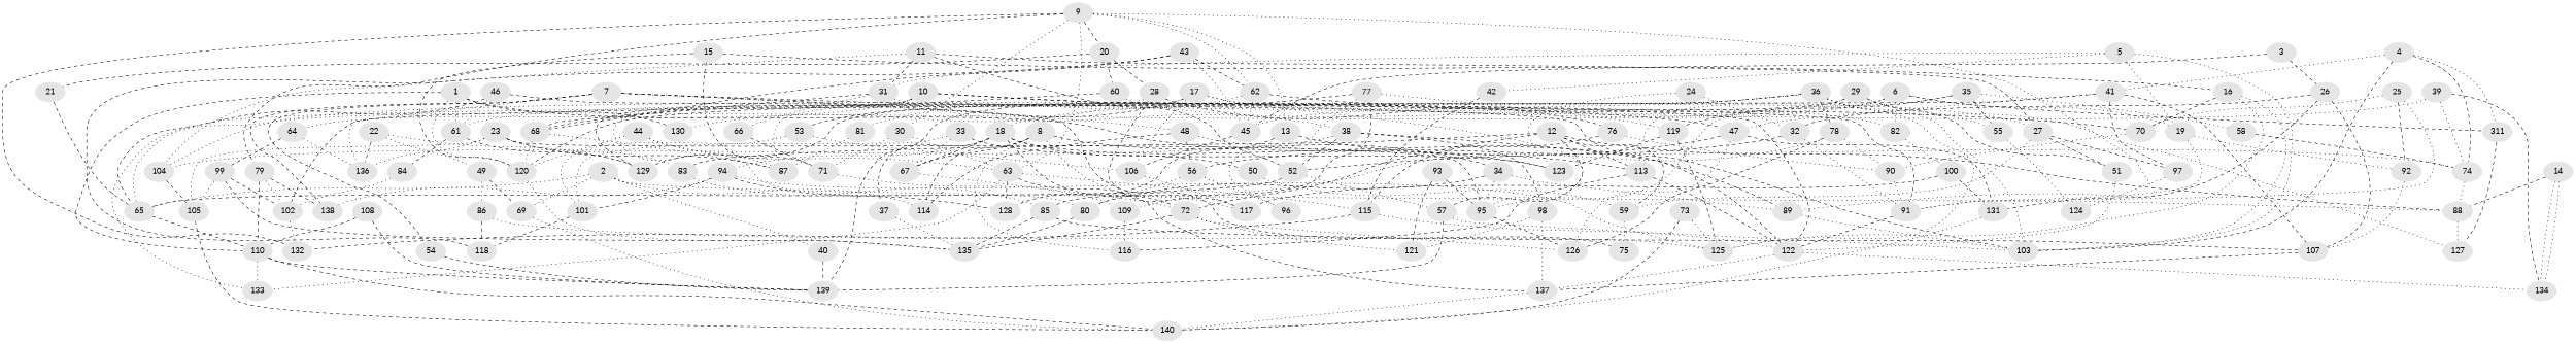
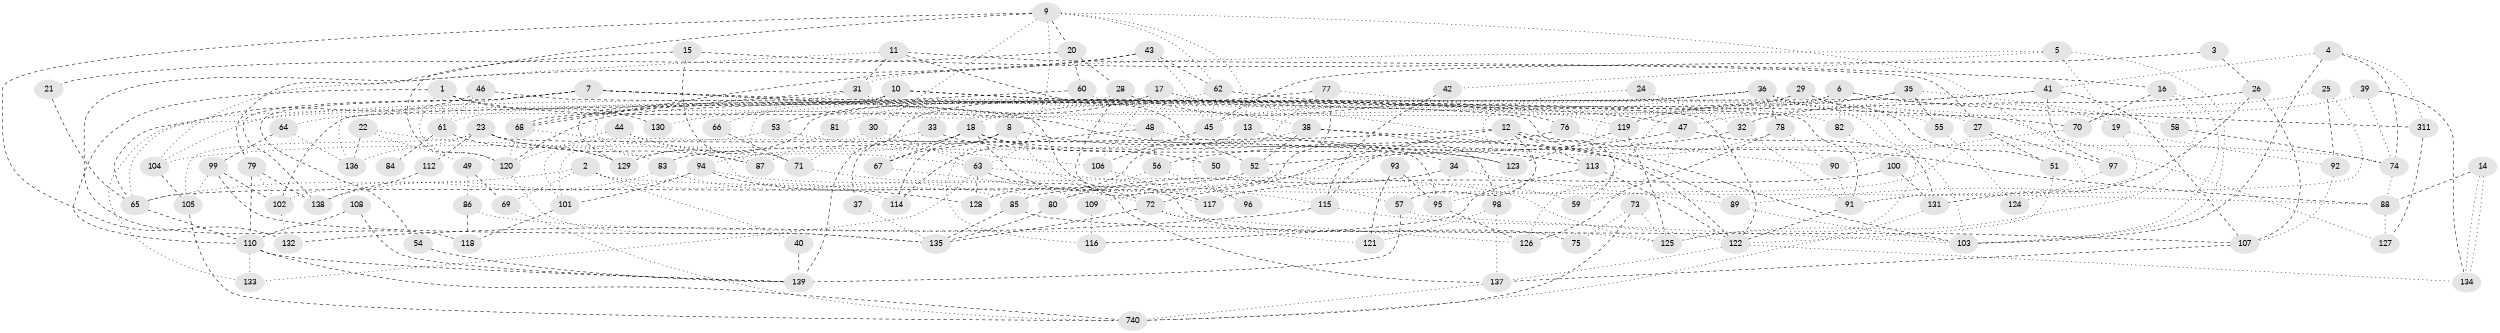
  graph {
    fontname=Lato
    node [color=gray90 fontname=Lato style=filled]
    edge [fontname=Lato style=dotted]
    1
    61
    110
    120
    123
    130
    129
    84
    133
    139
-   140
+   140 [label=740]
    135
    2
    40
    65
    69
    88
    114
    127
    3
    26
    45
    32
    107
    131
    106
    4
    41
    74
    103
    n31 [label=311]
    47
    97
    102
    5
    19
    31
    42
    91
    92
    38
    66
    68
    115
    6
    18
    82
    113
    67
    122
    72
    37
    50
    94
    100
    116
    7
    48
    54
    75
    136
    138
    52
    126
    56
    8
    34
    117
    89
    80
    95
    9
    13
    20
    30
    62
    63
    79
    132
    128
    21
    28
    60
    71
    70
    81
    137
    10
    64
    99
    134
    11
    27
    104
    59
    51
    57
    105
    12
    83
    121
    85
    14
    15
    16
    125
    109
    90
    17
    53
    87
    101
    76
    22
    49
    86
    23
+   112
    24
    25
    124
    29
    55
    36
    78
    98
    96
    33
    118
    35
    58
    119
    39
    43
    44
    46
    73
    77
    93
    108
    1 -- 61
    1 -- 110 [style=dashed]
    1 -- 120
    1 -- 123 [style=dashed]
    1 -- 130 [style=dashed]
    61 -- 129 [style=dashed]
    61 -- 84 [style=dashed]
    110 -- 133
    110 -- 139 [style=dashed]
    110 -- 140 [style=dashed]
    120 -- 135
-   84 -- 102
+   83 -- 102
    2 -- 40
    2 -- 65
    2 -- 69
    2 -- 88
    2 -- 114
    40 -- 139 [style=dashed]
    65 -- 110 [style=dashed]
    69 -- 140
    88 -- 127
    3 -- 26 [style=dashed]
    3 -- 45 [style=dashed]
    26 -- 32 [style=dashed]
    26 -- 107 [style=dashed]
    26 -- 131 [style=dashed]
    45 -- 106 [style=dashed]
    32 -- 91
    32 -- 56 [style=dashed]
    107 -- 137 [style=dashed]
    131 -- 140
    106 -- 117
    4 -- 41
    4 -- 74 [style=dashed]
    4 -- 103 [style=dashed]
    4 -- n31
    41 -- 107 [style=dashed]
    41 -- 47
    41 -- 97 [style=dashed]
    41 -- 102 [style=dashed]
    74 -- 88
    n31 -- 127 [style=dashed]
    47 -- 131 [style=dashed]
    47 -- 52 [style=dashed]
    47 -- 126
    97 -- 124
    102 -- 132
    5 -- 103
    5 -- 19
    5 -- 31
    5 -- 42
    19 -- 91
    19 -- 92
    31 -- 38
    31 -- 66
    31 -- 68 [style=dashed]
    42 -- 115 [style=dashed]
    91 -- 122 [style=dashed]
    92 -- 107
    38 -- 52 [style=dashed]
    38 -- 89 [style=dashed]
    38 -- 104
    38 -- 98 [style=dashed]
    66 -- 71 [style=dashed]
    68 -- 120
    68 -- 87
    115 -- 122
    115 -- 132 [style=dashed]
    6 -- 65
    6 -- n31 [style=dashed]
    6 -- 19
    6 -- 18
    6 -- 82
    6 -- 113
    18 -- 67 [style=dashed]
    18 -- 122 [style=dashed]
    18 -- 72 [style=dashed]
    18 -- 37 [style=dashed]
    18 -- 50 [style=dashed]
    18 -- 94
    82 -- 100
    113 -- 122 [style=dashed]
    113 -- 116 [style=dashed]
    67 -- 72
    122 -- 137
    122 -- 134
    72 -- 135 [style=dashed]
    72 -- 126
    72 -- 121
    37 -- 135
    50 -- 59
    94 -- 138
    94 -- 128 [style=dashed]
    94 -- 125
    94 -- 101 [style=dashed]
    100 -- 131 [style=dashed]
    100 -- 117 [style=dashed]
    7 -- 47 [style=dashed]
    7 -- 48
    7 -- 54 [style=dashed]
    7 -- 75 [style=dashed]
    7 -- 136
    7 -- 138 [style=dashed]
    48 -- 114 [style=dashed]
    48 -- 74
    48 -- 56 [style=dashed]
    54 -- 139 [style=dashed]
    52 -- 65 [style=dashed]
    52 -- 57
    56 -- 80
    56 -- 96
    8 -- 114 [style=dashed]
    8 -- 67 [style=dashed]
    8 -- 116
    8 -- 34 [style=dashed]
    8 -- 117
    34 -- 89
    34 -- 80 [style=dashed]
    34 -- 95
    89 -- 103
    80 -- 135 [style=dashed]
    95 -- 126 [style=dashed]
    9 -- 89
    9 -- 13
    9 -- 20 [style=dashed]
    9 -- 30
    9 -- 62
    9 -- 63
    9 -- 79 [style=dashed]
    9 -- 132 [style=dashed]
    13 -- 113 [style=dashed]
    13 -- 128 [style=dashed]
    20 -- 21 [style=dashed]
    20 -- 28 [style=dashed]
    20 -- 60 [style=dashed]
    30 -- 63
    30 -- 71
    62 -- 45
    62 -- 70 [style=dashed]
    62 -- 81
    63 -- 133
    63 -- 115
    63 -- 128 [style=dashed]
    63 -- 137 [style=dashed]
    79 -- 110 [style=dashed]
    79 -- 102
    79 -- 138 [style=dashed]
    21 -- 65 [style=dashed]
    28 -- 130
    28 -- 117 [style=dashed]
    28 -- 76 [style=dashed]
    60 -- 68 [style=dashed]
    60 -- 82
    71 -- 109
    70 -- 90
    81 -- 87
    137 -- 140
    10 -- 129 [style=dashed]
    10 -- 91 [style=dashed]
    10 -- 122 [style=dashed]
    10 -- 80
    10 -- 64
    64 -- 136
    64 -- 99 [style=dashed]
    99 -- 135 [style=dashed]
    99 -- 102 [style=dashed]
    99 -- 105
    11 -- 31 [style=dashed]
    11 -- 52 [style=dashed]
    11 -- 27 [style=dashed]
    11 -- 104
    27 -- 97 [style=dashed]
    27 -- 59
    27 -- 51 [style=dashed]
    104 -- 105 [style=dashed]
-   59 -- 75
+   73 -- 75
    51 -- 122
    57 -- 139 [style=dashed]
    57 -- 103
    105 -- 140 [style=dashed]
    12 -- 88 [style=dashed]
    12 -- 113 [style=dashed]
    12 -- 72 [style=dashed]
    12 -- 59 [style=dashed]
    12 -- 57 [style=dashed]
    12 -- 83 [style=dashed]
    83 -- 85
    85 -- 135 [style=dashed]
    85 -- 107 [style=dashed]
    14 -- 88 [style=dashed]
    14 -- 134
    14 -- 134
    15 -- 120 [style=dashed]
    15 -- 71 [style=dashed]
    15 -- 16 [style=dashed]
    16 -- 103
    16 -- 70 [style=dashed]
    16 -- 125
    109 -- 116
    90 -- 91
    17 -- 106
    17 -- 95
    17 -- 27
    17 -- 53 [style=dashed]
    17 -- 87
    53 -- 106
    53 -- 101
    101 -- 118 [style=dashed]
    76 -- 115 [style=dashed]
    76 -- 90
    22 -- 129
    22 -- 136 [style=dashed]
    22 -- 49
    49 -- 69 [style=dashed]
    49 -- 86
    86 -- 125
    86 -- 118 [style=dashed]
    23 -- 136
    23 -- 95 [style=dashed]
    23 -- 105
    23 -- 83
    23 -- 87 [style=dashed]
+   23 -- 112 [style=dashed]
+   112 -- 138 [style=dashed]
    24 -- 123
    24 -- 32
    25 -- 91
    25 -- 92 [style=dashed]
    25 -- 70
    29 -- 129 [style=dashed]
    29 -- 45
    29 -- 51 [style=dashed]
    29 -- 55
    55 -- 124
    36 -- 120 [style=dashed]
    36 -- 133
    36 -- 127
    36 -- 103
    36 -- 104
    36 -- 125
    36 -- 78 [style=dashed]
    78 -- 126 [style=dashed]
    78 -- 109
    78 -- 90
    98 -- 137
    98 -- 121
    33 -- 123 [style=dashed]
    33 -- 67
    33 -- 101
    35 -- 95
    35 -- 55 [style=dashed]
    35 -- 58
    35 -- 119 [style=dashed]
    58 -- 74 [style=dashed]
    119 -- 123 [style=dashed]
    119 -- 125 [style=dashed]
    39 -- 61
    39 -- 74
    39 -- 134 [style=dashed]
    43 -- 45
    43 -- 68 [style=dashed]
    43 -- 62 [style=dashed]
    43 -- 118 [style=dashed]
    44 -- 120
    44 -- 63
    44 -- 87
    46 -- 61
    46 -- 65 [style=dashed]
    46 -- 103 [style=dashed]
    73 -- 140 [style=dashed]
    73 -- 125
    77 -- 139 [style=dashed]
    77 -- 85 [style=dashed]
    77 -- 96
    77 -- 119
    93 -- 95 [style=dashed]
    93 -- 121 [style=dashed]
    108 -- 110 [style=dashed]
    108 -- 139 [style=dashed]
  }
